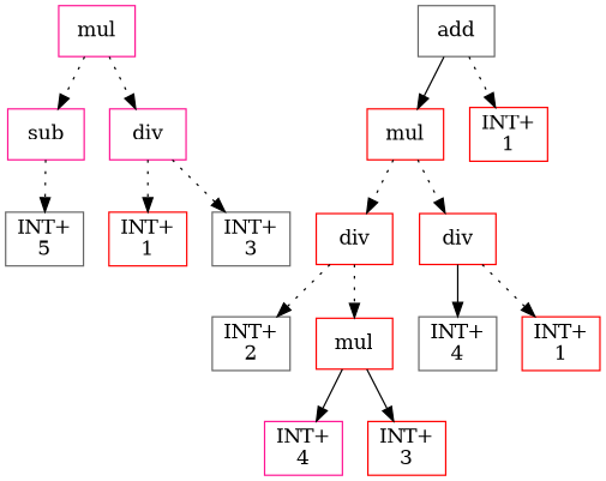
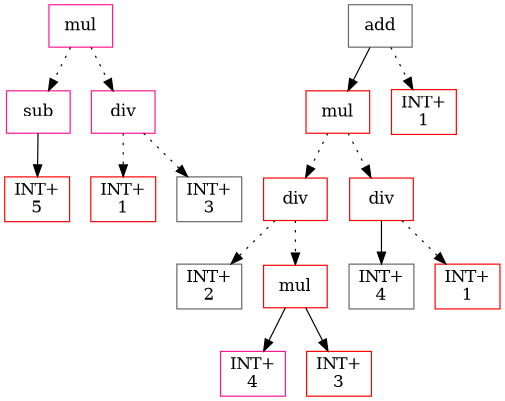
  digraph {
    node [color=red shape=box]
    edge [style=dotted]
    n1 [color=deeppink label=mul]
    n2 [color=deeppink label=sub]
    n3 [color=deeppink label=div]
-   n4 [color=gray40 label="INT+\n5"]
+   n4 [label="INT+\n5"]
    n5 [label="INT+\n1"]
    n6 [color=gray40 label="INT+\n3"]
    n7 [color=gray40 label=add]
    n8 [label=mul]
    n9 [label="INT+\n1"]
    n10 [label=div]
    n11 [label=div]
    n12 [color=gray40 label="INT+\n2"]
    n13 [label=mul]
    n14 [color=gray40 label="INT+\n4"]
    n15 [label="INT+\n1"]
    n16 [color=deeppink label="INT+\n4"]
    n17 [label="INT+\n3"]
    n1 -> n2
    n1 -> n3
-   n2 -> n4
+   n2 -> n4 [style=solid]
    n3 -> n5
    n3 -> n6
    n7 -> n8 [style=solid]
    n7 -> n9
    n8 -> n10
    n8 -> n11
    n10 -> n12
    n10 -> n13
    n11 -> n14 [style=solid]
    n11 -> n15
    n13 -> n16 [style=solid]
    n13 -> n17 [style=solid]
  }
